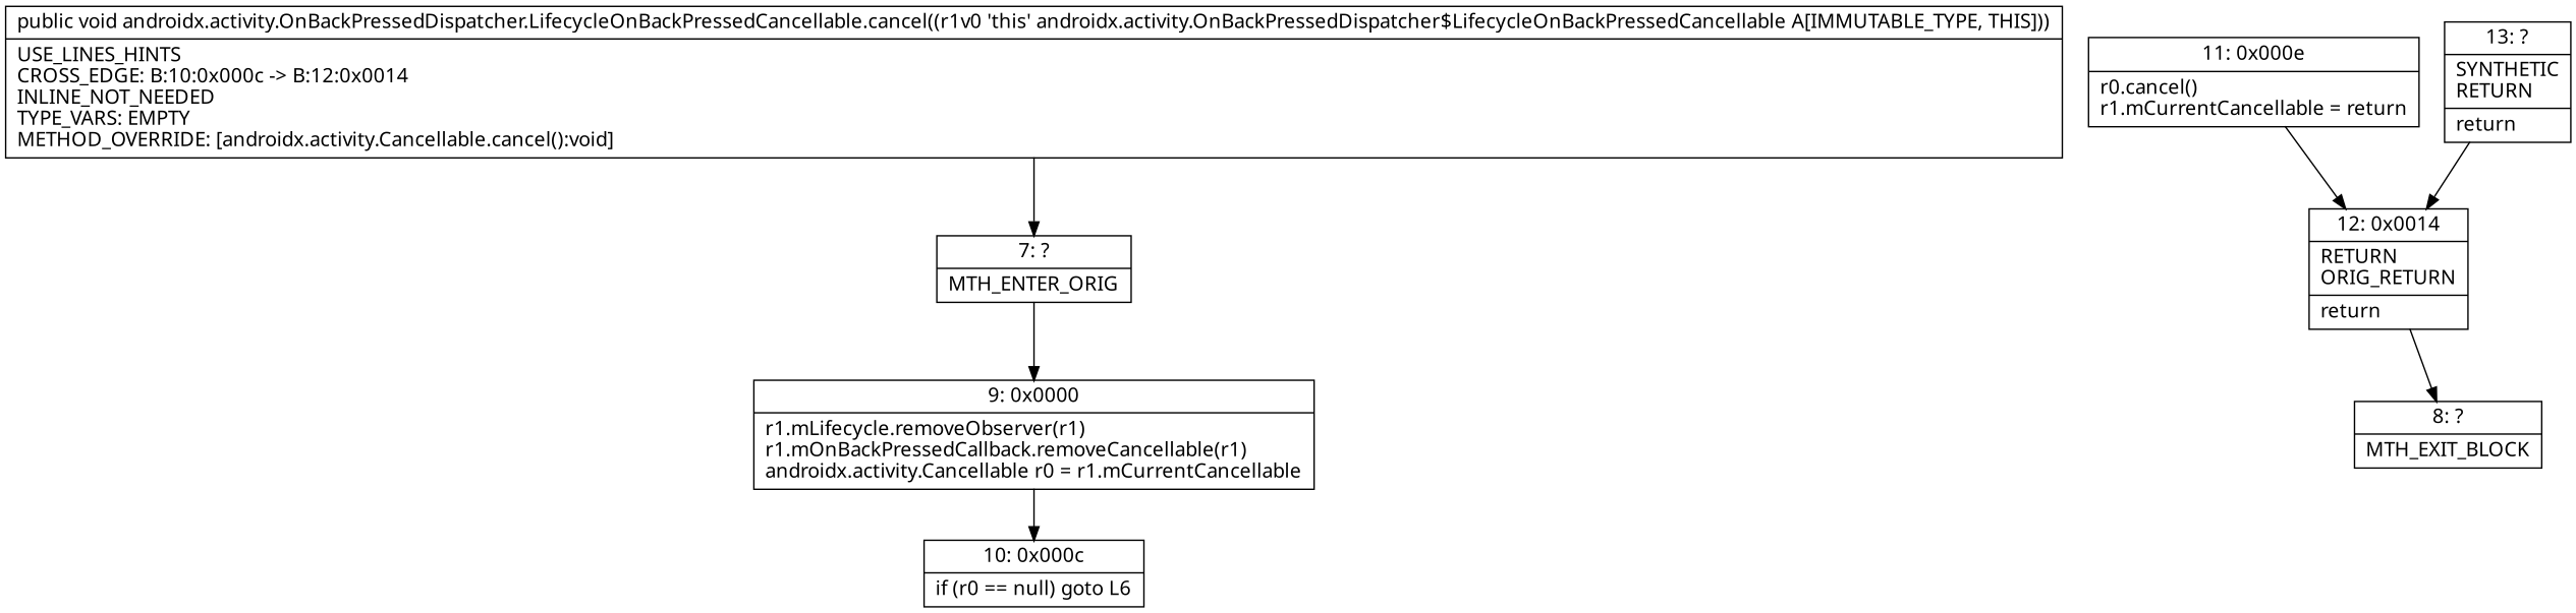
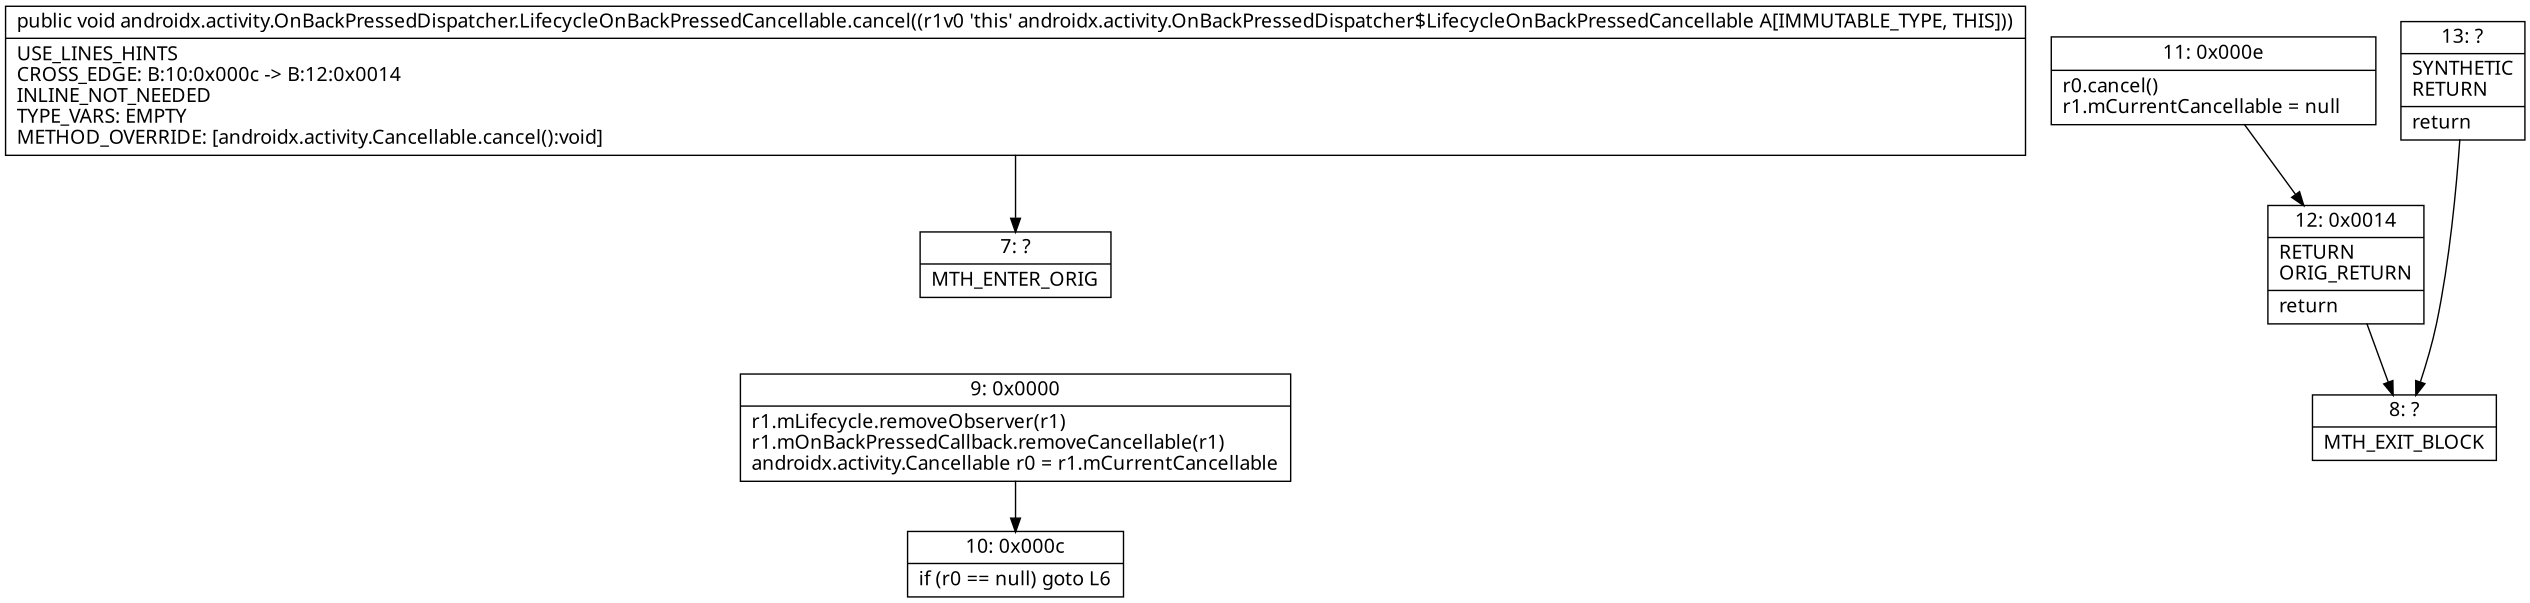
  digraph {
    fontname="Noto Sans"
    node [fontname="Noto Sans" shape=record]
    edge [fontname="Noto Sans"]
    n1 [label="{7\:\ ?|MTH_ENTER_ORIG\l}"]
    n2 [label="{9\:\ 0x0000|r1.mLifecycle.removeObserver(r1)\lr1.mOnBackPressedCallback.removeCancellable(r1)\landroidx.activity.Cancellable r0 = r1.mCurrentCancellable\l}"]
    n3 [label="{10\:\ 0x000c|if (r0 == null) goto L6\l}"]
-   n4 [label="{11\:\ 0x000e|r0.cancel()\lr1.mCurrentCancellable = return\l}"]
+   n4 [label="{11\:\ 0x000e|r0.cancel()\lr1.mCurrentCancellable = null\l}"]
    n5 [label="{12\:\ 0x0014|RETURN\lORIG_RETURN\l|return\l}"]
    n6 [label="{13\:\ ?|SYNTHETIC\lRETURN\l|return\l}"]
    n7 [label="{8\:\ ?|MTH_EXIT_BLOCK\l}"]
    n8 [label="{public void androidx.activity.OnBackPressedDispatcher.LifecycleOnBackPressedCancellable.cancel((r1v0 'this' androidx.activity.OnBackPressedDispatcher$LifecycleOnBackPressedCancellable A[IMMUTABLE_TYPE, THIS]))  | USE_LINES_HINTS\lCROSS_EDGE: B:10:0x000c \-\> B:12:0x0014\lINLINE_NOT_NEEDED\lTYPE_VARS: EMPTY\lMETHOD_OVERRIDE: [androidx.activity.Cancellable.cancel():void]\l}"]
-   n1 -> n2
    n2 -> n3
    n4 -> n5
    n5 -> n7
-   n6 -> n5
+   n6 -> n7
    n8 -> n1
  }
